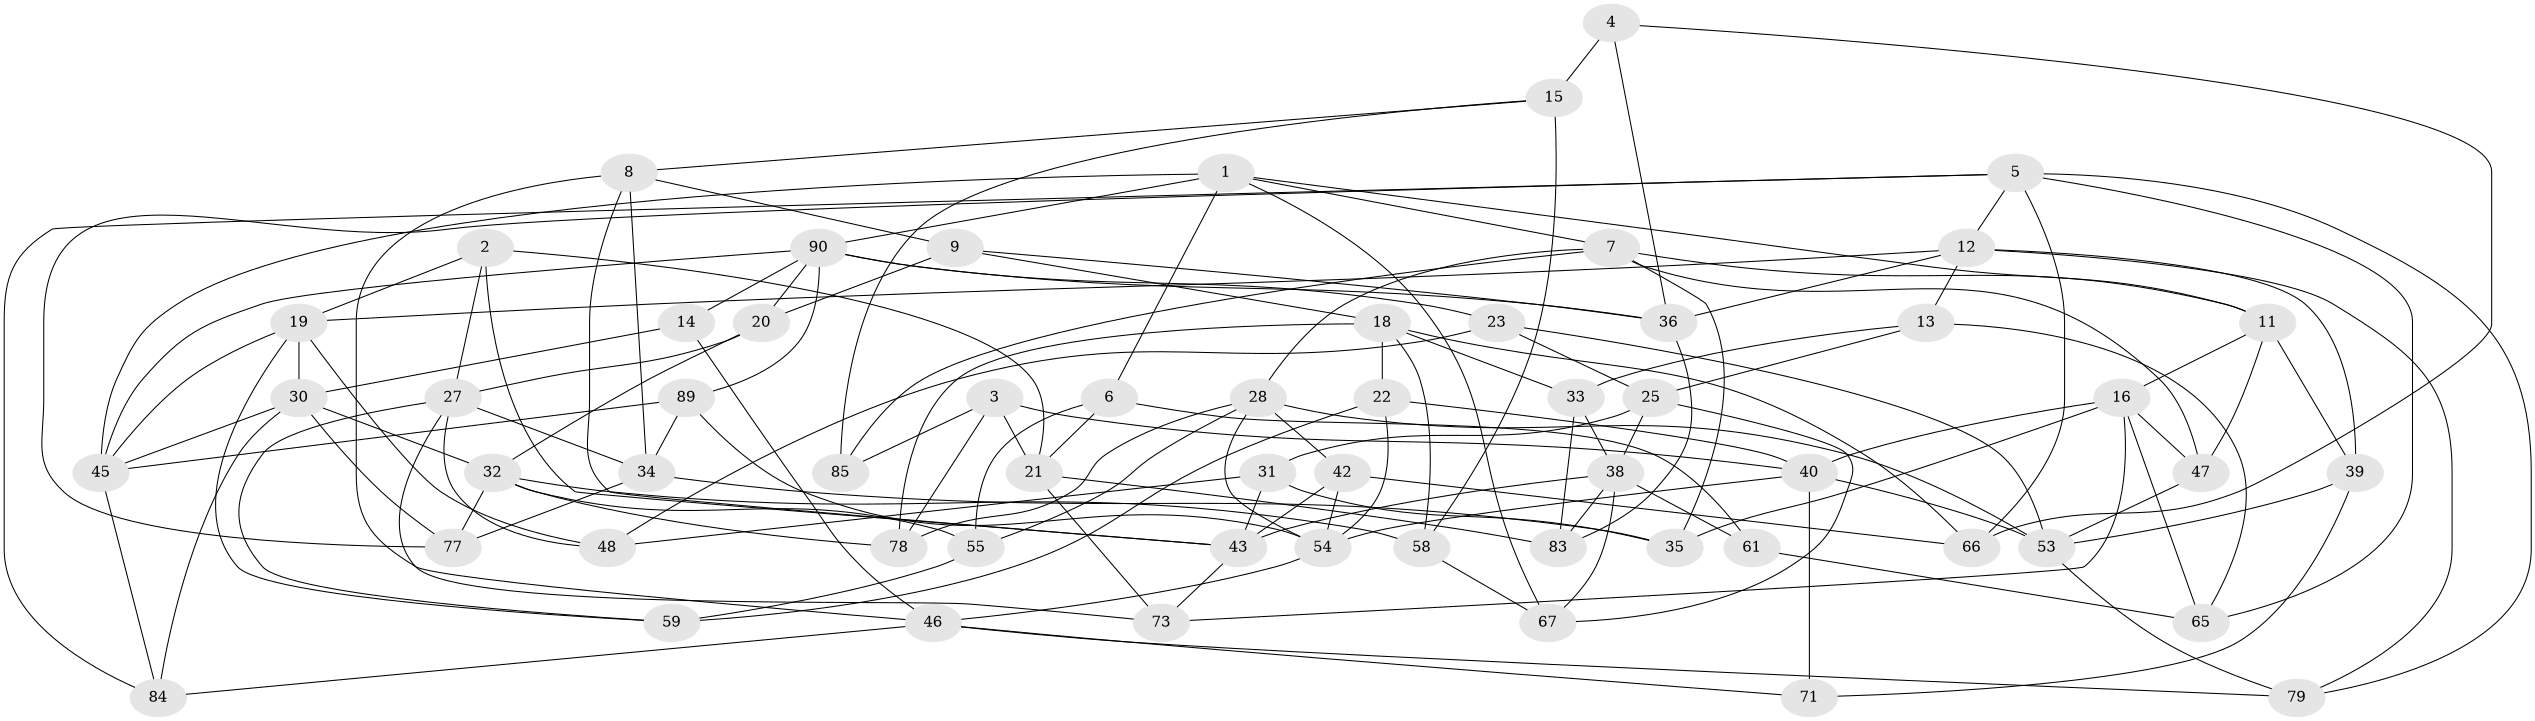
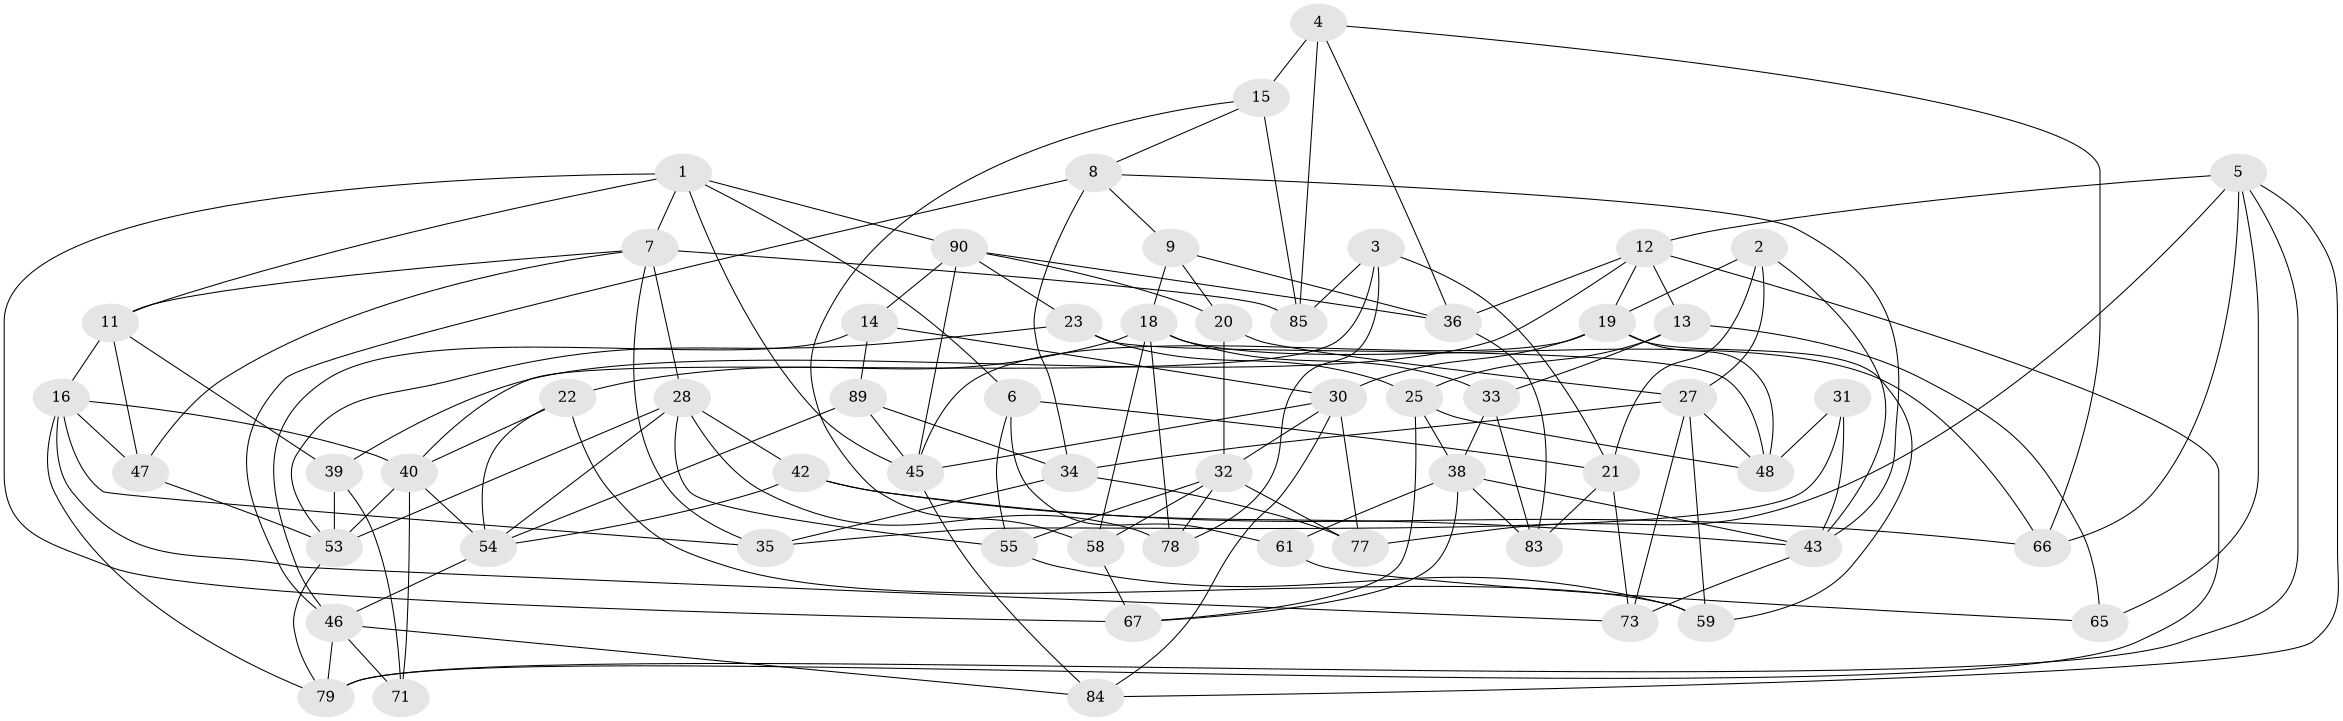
  graph {
    node [color=gray90 style=filled]
    1 [super="+17"]
    6
    7 [super="+75"]
    n4 [label=90 super="+68"]
    11
    45 [super="+46"]
    67
    21 [super="+69"]
    55
    61
    85
    28 [super="+57"]
    35
    47
    36 [super="+70"]
    20
    14
    23 [super="+52"]
    16 [super="+50"]
    39
    84
    19 [super="+42"]
    30 [super="+37"]
    48
    59
    2
    27 [super="+80"]
    43 [super="+60"]
    73
    83
    34 [super="+44"]
    3
    40 [super="+49"]
    78
    54 [super="+62"]
    53 [super="+81"]
    71
    4 [super="+26"]
    15
    66
    8 [super="+24"]
    9
    n43 [label=46 super="+74"]
    58
    5 [super="+76"]
    12 [super="+63"]
    65
    77
    79
    13
    n51 [label=42]
    18 [super="+82"]
    33
    22
    32 [super="+72"]
    n56 [label=89]
    25 [super="+64"]
    31
    38 [super="+51"]
    1 -- 6
    1 -- 7
    1 -- n4
    1 -- 11
    1 -- 45
    1 -- 67
    6 -- 21
    6 -- 55
    6 -- 61
    7 -- 11
    7 -- 85
    7 -- 28
    7 -- 35
    7 -- 47
    n4 -- 45
    n4 -- 36
    n4 -- 20
    n4 -- 14
    n4 -- 23
    11 -- 47
    11 -- 16
    11 -- 39
    45 -- 84
    21 -- 73
    21 -- 83
    55 -- 59
    61 -- 65
    28 -- 55
    28 -- 78
    28 -- 54
    28 -- 53
    28 -- n51
    47 -- 53
    36 -- 83
    20 -- 27
    20 -- 32
    14 -- 30
    14 -- n43
-   n4 -- n56
+   14 -- n56
    23 -- 48
    23 -- 53
    23 -- 25 [weight=2]
    16 -- 35
    16 -- 47
    16 -- 73
    16 -- 40
-   16 -- 65
+   16 -- 79
    39 -- 53
    39 -- 71
    19 -- 45
    19 -- 30
    19 -- 48
    19 -- 59
    30 -- 45
    30 -- 84
    30 -- 77
    30 -- 32
    2 -- 21
    2 -- 19
    2 -- 27
    2 -- 43
    27 -- 48
    27 -- 59
    27 -- 73
    27 -- 34
    43 -- 73
    34 -- 35
    34 -- 77
    3 -- 21
    3 -- 85
    3 -- 40
    3 -- 78
    40 -- 54
    40 -- 53
    40 -- 71
    54 -- n43
    53 -- 79
+   4 -- 85
    4 -- 36
    4 -- 15 [weight=2]
    4 -- 66
    15 -- 85
    15 -- 8
    15 -- 58
    8 -- 43
    8 -- 34 [weight=2]
    8 -- 9
    8 -- n43
    9 -- 36
    9 -- 20
    9 -- 18
    n43 -- 84
    n43 -- 71
    n43 -- 79
    58 -- 67
    5 -- 84
    5 -- 66
    5 -- 12
    5 -- 65
    5 -- 77
    5 -- 79
    12 -- 36
    12 -- 39
    12 -- 19
    12 -- 79
    12 -- 13
    13 -- 65
    13 -- 33
    13 -- 25
    n51 -- 43
    n51 -- 54
    n51 -- 66
    18 -- 78
    18 -- 66
    18 -- 58
    18 -- 33
    18 -- 22
    33 -- 83
    33 -- 38
    22 -- 59
    22 -- 40
    22 -- 54
    32 -- 55
    32 -- 78
    32 -- 58
    32 -- 77
    n56 -- 45
    n56 -- 34
    n56 -- 54
    25 -- 67
-   25 -- 31
+   25 -- 48
    25 -- 38
    31 -- 35
    31 -- 48
    31 -- 43
    38 -- 67
    38 -- 61
    38 -- 43
    38 -- 83
  }
